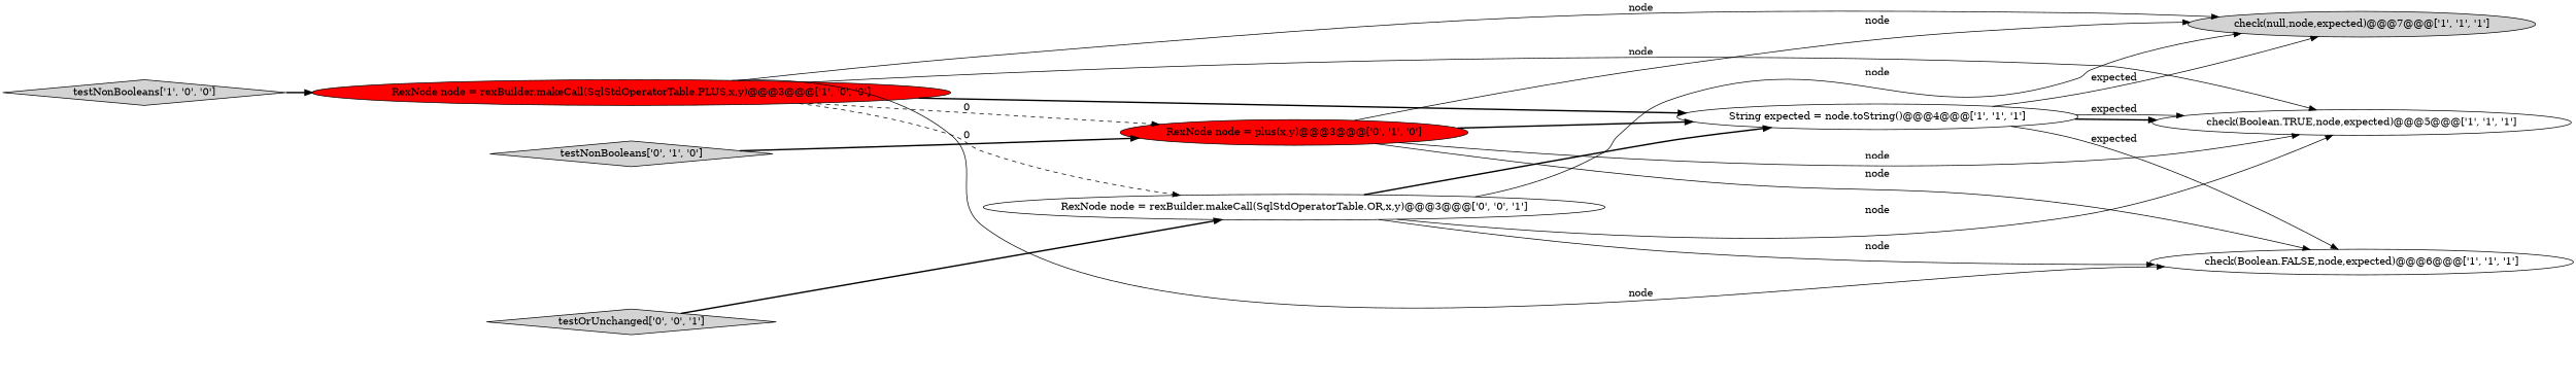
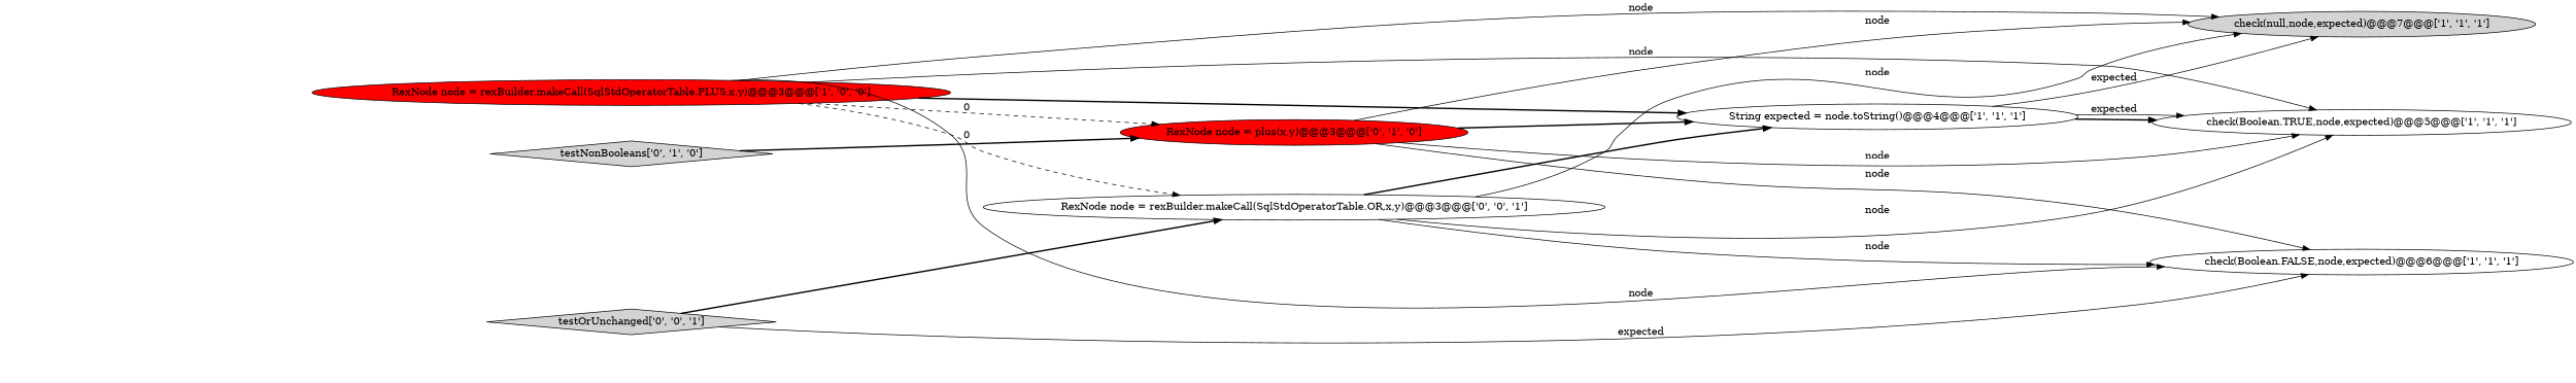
  digraph {
    rankdir=LR
    node [fillcolor=white shape=ellipse style=filled]
    edge [style=solid]
    n1 [label="check(Boolean.FALSE,node,expected)@@@6@@@['1', '1', '1']"]
    n2 [fillcolor=lightgray label="check(null,node,expected)@@@7@@@['1', '1', '1']"]
-   n3 [fillcolor=lightgray label="testNonBooleans['1', '0', '0']" shape=diamond]
    n4 [fillcolor=red label="RexNode node = rexBuilder.makeCall(SqlStdOperatorTable.PLUS,x,y)@@@3@@@['1', '0', '0']"]
    n5 [fillcolor=red label="RexNode node = plus(x,y)@@@3@@@['0', '1', '0']"]
    n6 [label="String expected = node.toString()@@@4@@@['1', '1', '1']"]
    n7 [label="check(Boolean.TRUE,node,expected)@@@5@@@['1', '1', '1']"]
    n8 [label="RexNode node = rexBuilder.makeCall(SqlStdOperatorTable.OR,x,y)@@@3@@@['0', '0', '1']"]
    n9 [fillcolor=lightgray label="testNonBooleans['0', '1', '0']" shape=diamond]
    n10 [fillcolor=lightgray label="testOrUnchanged['0', '0', '1']" shape=diamond]
-   n3 -> n4 [style=bold]
    n4 -> n1 [label="node"]
    n4 -> n2 [label="node"]
    n4 -> n5 [label=0 style=dashed]
    n4 -> n6 [style=bold]
    n4 -> n7 [label="node"]
    n4 -> n8 [label=0 style=dashed]
    n5 -> n1 [label="node"]
    n5 -> n2 [label="node"]
    n5 -> n6 [style=bold]
    n5 -> n7 [label="node"]
-   n6 -> n1 [label=expected]
+   n10 -> n1 [label=expected]
    n6 -> n2 [label=expected]
    n6 -> n7 [label=expected]
    n6 -> n7 [style=bold]
    n8 -> n1 [label="node"]
    n8 -> n2 [label="node"]
    n8 -> n6 [style=bold]
    n8 -> n7 [label="node"]
    n9 -> n5 [style=bold]
    n10 -> n8 [style=bold]
  }
